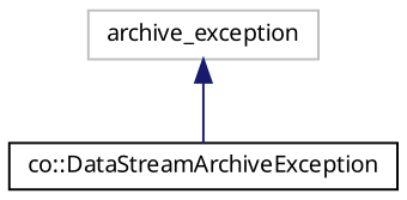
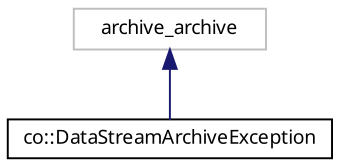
  digraph {
    rankdir=TB
    node [fillcolor=white fontname=Sans fontsize=10 shape=record style=filled]
-   n1 [color=grey75 height=0.2 label=archive_exception width=0.4]
+   n1 [color=grey75 height=0.2 label=archive_archive width=0.4]
    n2 [color=black height=0.2 label="co::DataStreamArchiveException" width=0.4]
    n1 -> n2 [color=midnightblue dir=back fontname=Sans fontsize=10 labelfontname=Sans labelfontsize=10 style=solid]
  }
